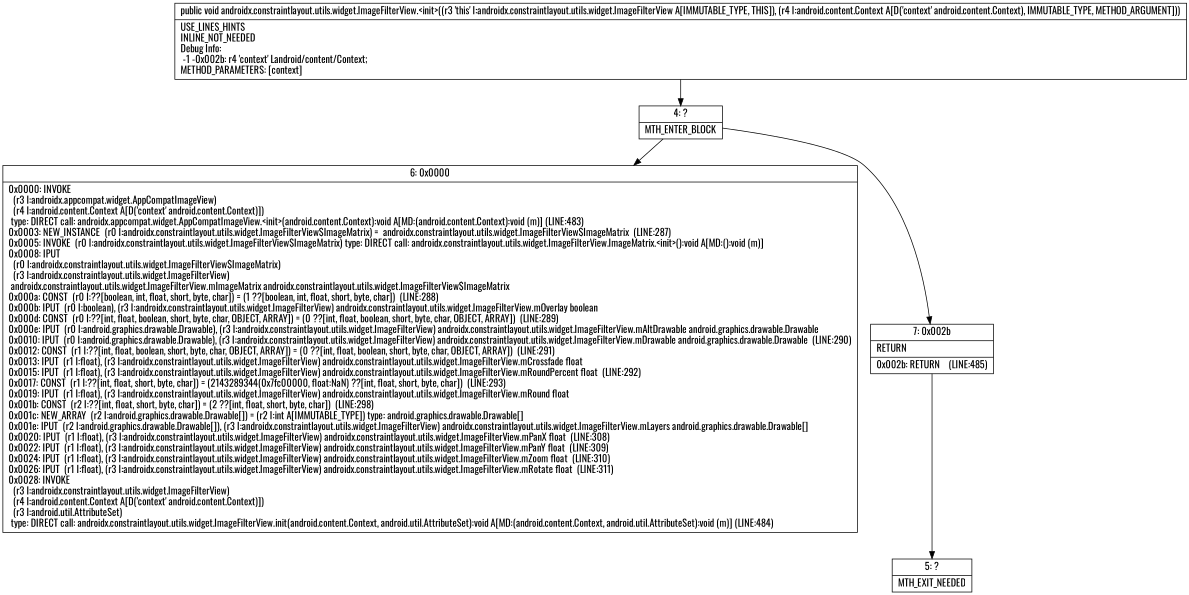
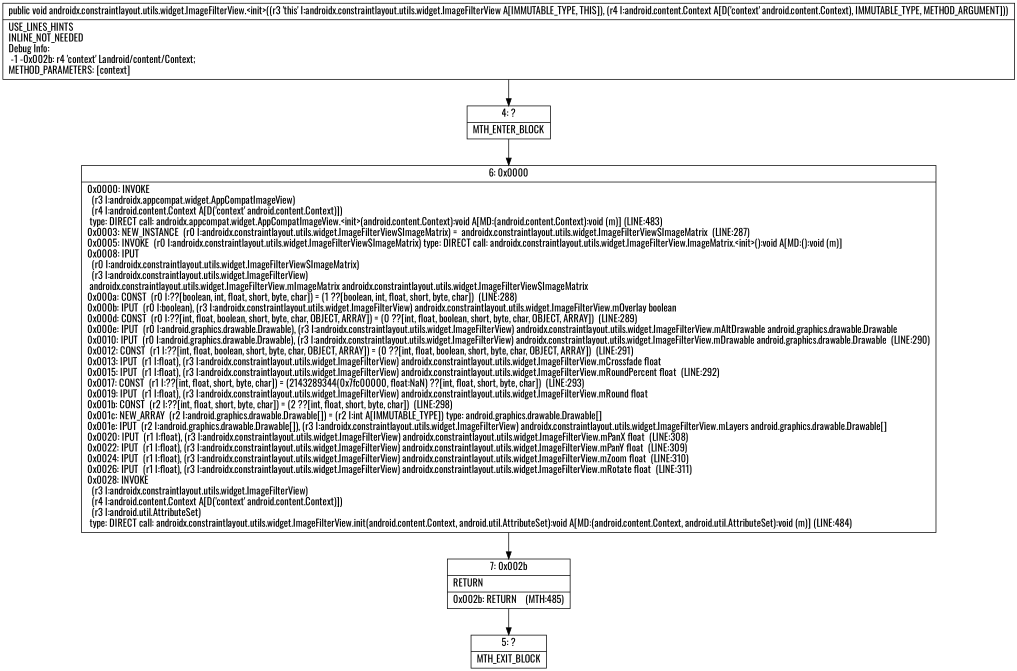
  digraph {
    fontname=Oswald
    node [fontname=Oswald shape=record]
    edge [fontname=Oswald]
    n1 [label="{4\:\ ?|MTH_ENTER_BLOCK\l}"]
    n2 [label="{6\:\ 0x0000|0x0000: INVOKE  \l  (r3 I:androidx.appcompat.widget.AppCompatImageView)\l  (r4 I:android.content.Context A[D('context' android.content.Context)])\l type: DIRECT call: androidx.appcompat.widget.AppCompatImageView.\<init\>(android.content.Context):void A[MD:(android.content.Context):void (m)] (LINE:483)\l0x0003: NEW_INSTANCE  (r0 I:androidx.constraintlayout.utils.widget.ImageFilterView$ImageMatrix) =  androidx.constraintlayout.utils.widget.ImageFilterView$ImageMatrix  (LINE:287)\l0x0005: INVOKE  (r0 I:androidx.constraintlayout.utils.widget.ImageFilterView$ImageMatrix) type: DIRECT call: androidx.constraintlayout.utils.widget.ImageFilterView.ImageMatrix.\<init\>():void A[MD:():void (m)]\l0x0008: IPUT  \l  (r0 I:androidx.constraintlayout.utils.widget.ImageFilterView$ImageMatrix)\l  (r3 I:androidx.constraintlayout.utils.widget.ImageFilterView)\l androidx.constraintlayout.utils.widget.ImageFilterView.mImageMatrix androidx.constraintlayout.utils.widget.ImageFilterView$ImageMatrix \l0x000a: CONST  (r0 I:??[boolean, int, float, short, byte, char]) = (1 ??[boolean, int, float, short, byte, char])  (LINE:288)\l0x000b: IPUT  (r0 I:boolean), (r3 I:androidx.constraintlayout.utils.widget.ImageFilterView) androidx.constraintlayout.utils.widget.ImageFilterView.mOverlay boolean \l0x000d: CONST  (r0 I:??[int, float, boolean, short, byte, char, OBJECT, ARRAY]) = (0 ??[int, float, boolean, short, byte, char, OBJECT, ARRAY])  (LINE:289)\l0x000e: IPUT  (r0 I:android.graphics.drawable.Drawable), (r3 I:androidx.constraintlayout.utils.widget.ImageFilterView) androidx.constraintlayout.utils.widget.ImageFilterView.mAltDrawable android.graphics.drawable.Drawable \l0x0010: IPUT  (r0 I:android.graphics.drawable.Drawable), (r3 I:androidx.constraintlayout.utils.widget.ImageFilterView) androidx.constraintlayout.utils.widget.ImageFilterView.mDrawable android.graphics.drawable.Drawable  (LINE:290)\l0x0012: CONST  (r1 I:??[int, float, boolean, short, byte, char, OBJECT, ARRAY]) = (0 ??[int, float, boolean, short, byte, char, OBJECT, ARRAY])  (LINE:291)\l0x0013: IPUT  (r1 I:float), (r3 I:androidx.constraintlayout.utils.widget.ImageFilterView) androidx.constraintlayout.utils.widget.ImageFilterView.mCrossfade float \l0x0015: IPUT  (r1 I:float), (r3 I:androidx.constraintlayout.utils.widget.ImageFilterView) androidx.constraintlayout.utils.widget.ImageFilterView.mRoundPercent float  (LINE:292)\l0x0017: CONST  (r1 I:??[int, float, short, byte, char]) = (2143289344(0x7fc00000, float:NaN) ??[int, float, short, byte, char])  (LINE:293)\l0x0019: IPUT  (r1 I:float), (r3 I:androidx.constraintlayout.utils.widget.ImageFilterView) androidx.constraintlayout.utils.widget.ImageFilterView.mRound float \l0x001b: CONST  (r2 I:??[int, float, short, byte, char]) = (2 ??[int, float, short, byte, char])  (LINE:298)\l0x001c: NEW_ARRAY  (r2 I:android.graphics.drawable.Drawable[]) = (r2 I:int A[IMMUTABLE_TYPE]) type: android.graphics.drawable.Drawable[] \l0x001e: IPUT  (r2 I:android.graphics.drawable.Drawable[]), (r3 I:androidx.constraintlayout.utils.widget.ImageFilterView) androidx.constraintlayout.utils.widget.ImageFilterView.mLayers android.graphics.drawable.Drawable[] \l0x0020: IPUT  (r1 I:float), (r3 I:androidx.constraintlayout.utils.widget.ImageFilterView) androidx.constraintlayout.utils.widget.ImageFilterView.mPanX float  (LINE:308)\l0x0022: IPUT  (r1 I:float), (r3 I:androidx.constraintlayout.utils.widget.ImageFilterView) androidx.constraintlayout.utils.widget.ImageFilterView.mPanY float  (LINE:309)\l0x0024: IPUT  (r1 I:float), (r3 I:androidx.constraintlayout.utils.widget.ImageFilterView) androidx.constraintlayout.utils.widget.ImageFilterView.mZoom float  (LINE:310)\l0x0026: IPUT  (r1 I:float), (r3 I:androidx.constraintlayout.utils.widget.ImageFilterView) androidx.constraintlayout.utils.widget.ImageFilterView.mRotate float  (LINE:311)\l0x0028: INVOKE  \l  (r3 I:androidx.constraintlayout.utils.widget.ImageFilterView)\l  (r4 I:android.content.Context A[D('context' android.content.Context)])\l  (r3 I:android.util.AttributeSet)\l type: DIRECT call: androidx.constraintlayout.utils.widget.ImageFilterView.init(android.content.Context, android.util.AttributeSet):void A[MD:(android.content.Context, android.util.AttributeSet):void (m)] (LINE:484)\l}"]
-   n3 [label="{7\:\ 0x002b|RETURN\l|0x002b: RETURN    (LINE:485)\l}"]
-   n4 [label="{5\:\ ?|MTH_EXIT_NEEDED\l}"]
+   n3 [label="{7\:\ 0x002b|RETURN\l|0x002b: RETURN    (MTH:485)\l}"]
+   n4 [label="{5\:\ ?|MTH_EXIT_BLOCK\l}"]
    n5 [label="{public void androidx.constraintlayout.utils.widget.ImageFilterView.\<init\>((r3 'this' I:androidx.constraintlayout.utils.widget.ImageFilterView A[IMMUTABLE_TYPE, THIS]), (r4 I:android.content.Context A[D('context' android.content.Context), IMMUTABLE_TYPE, METHOD_ARGUMENT]))  | USE_LINES_HINTS\lINLINE_NOT_NEEDED\lDebug Info:\l  \-1 \-0x002b: r4 'context' Landroid\/content\/Context;\lMETHOD_PARAMETERS: [context]\l}"]
    n1 -> n2
-   n1 -> n3
+   n2 -> n3
    n3 -> n4
    n5 -> n1
  }
